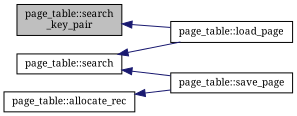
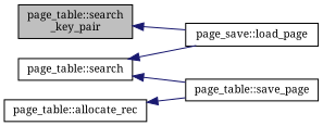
  digraph {
    fontname="Noto Serif"
    rankdir=LR
    node [color=black fillcolor=white fontname="Noto Serif" fontsize=10 shape=record style=filled]
    edge [color=midnightblue dir=back fontname="Noto Serif" fontsize=10 labelfontname=Helvetica labelfontsize=10 style=solid]
    n1 [fillcolor=grey75 fontcolor=black height=0.2 label="page_table::search\l_key_pair" width=0.4]
-   n2 [height=0.2 label="page_table::load_page" width=0.4]
+   n2 [height=0.2 label="page_save::load_page" width=0.4]
    n3 [height=0.2 label="page_table::search" width=0.4]
    n4 [height=0.2 label="page_table::save_page" width=0.4]
    n5 [height=0.2 label="page_table::allocate_rec" width=0.4]
    n1 -> n2
    n3 -> n2
    n3 -> n4
    n5 -> n4
  }
